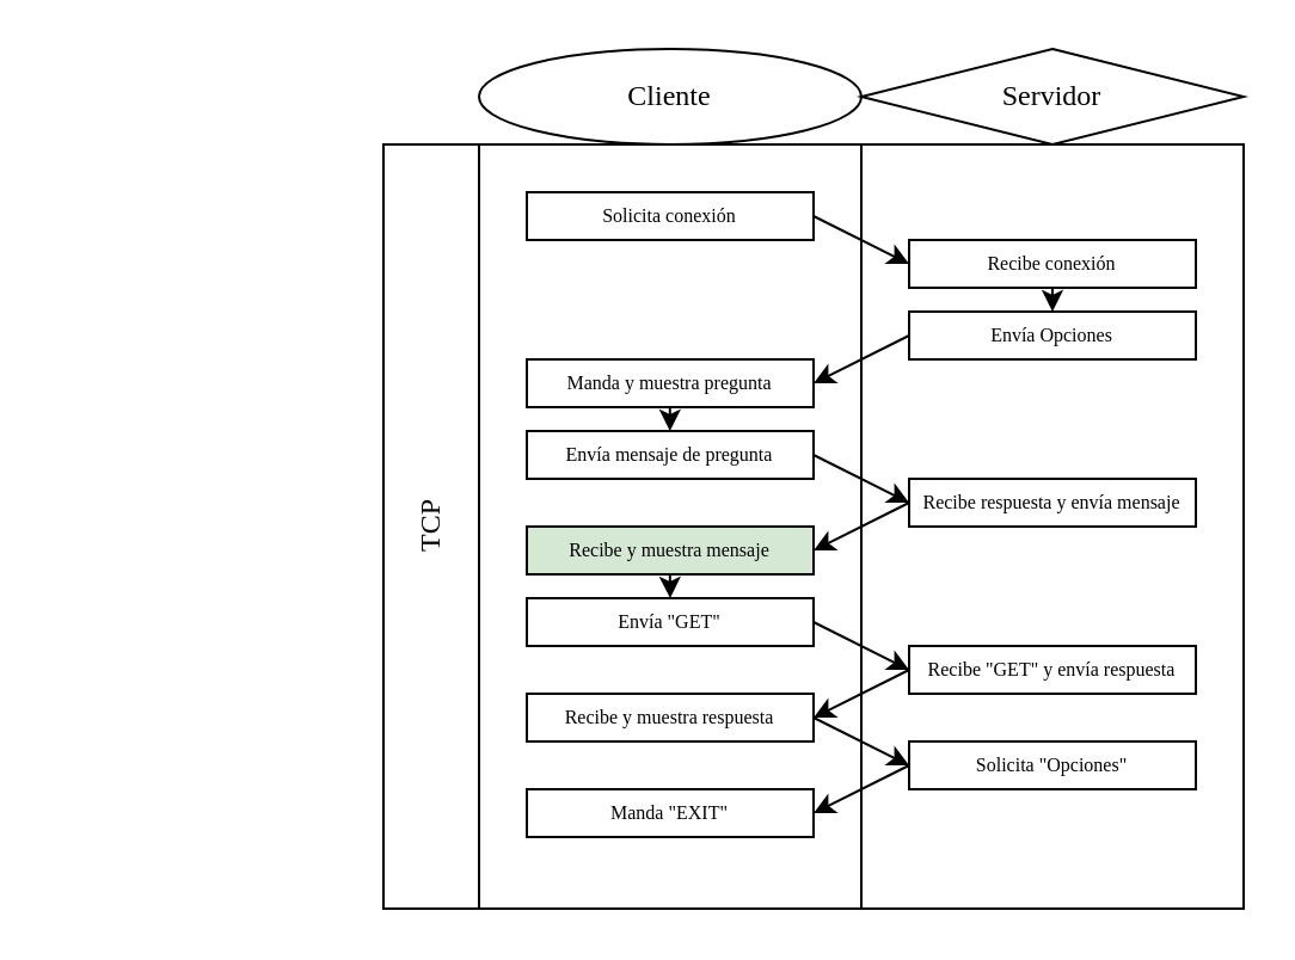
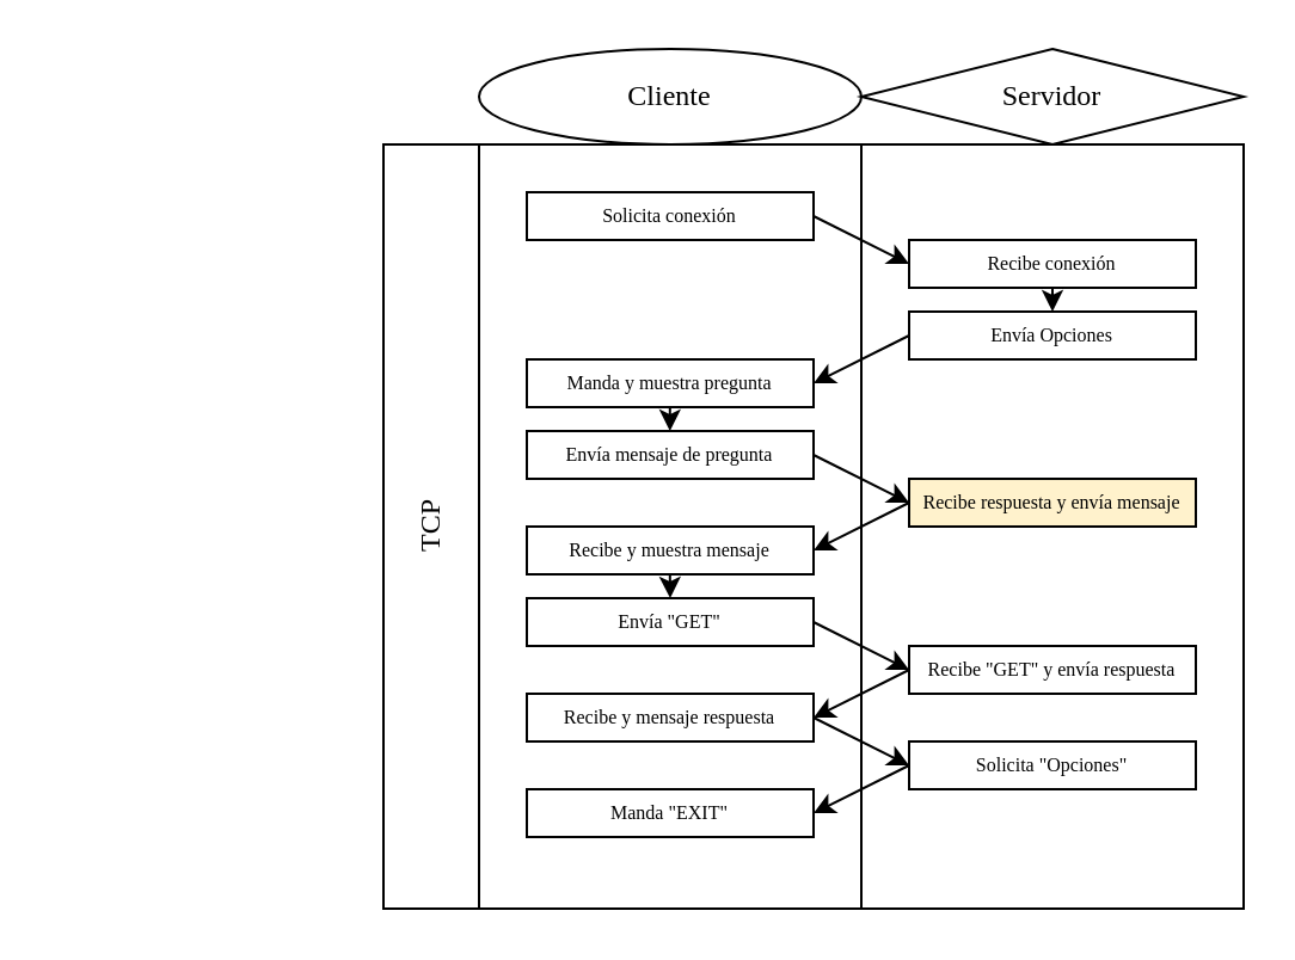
  <mxCell id="0" />
  <mxCell id="1" parent="0" />
  <mxCell id="2" value="&lt;p style=&quot;line-height: 120%;&quot;&gt;&lt;font face=&quot;Verdana&quot;&gt;TCP&lt;/font&gt;&lt;/p&gt;" style="rounded=0;whiteSpace=wrap;html=1;hachureGap=4;fontFamily=Architects Daughter;fontSource=https%3A%2F%2Ffonts.googleapis.com%2Fcss%3Ffamily%3DArchitects%2BDaughter;strokeWidth=1;fillColor=default;rotation=-90;" vertex="1" parent="1"><mxGeometry x="20" y="200" width="320" height="40" as="geometry" /></mxCell>
  <mxCell id="3" value="" style="rounded=0;whiteSpace=wrap;html=1;hachureGap=4;fontFamily=Architects Daughter;fontSource=https%3A%2F%2Ffonts.googleapis.com%2Fcss%3Ffamily%3DArchitects%2BDaughter;strokeWidth=1;fillColor=default;" vertex="1" parent="1"><mxGeometry x="200" y="60" width="160" height="320" as="geometry" /></mxCell>
  <mxCell id="4" value="" style="rounded=0;whiteSpace=wrap;html=1;hachureGap=4;fontFamily=Architects Daughter;fontSource=https%3A%2F%2Ffonts.googleapis.com%2Fcss%3Ffamily%3DArchitects%2BDaughter;strokeWidth=1;fillColor=default;" vertex="1" parent="1"><mxGeometry x="360" y="60" width="160" height="320" as="geometry" /></mxCell>
  <mxCell id="5" value="&lt;font face=&quot;Verdana&quot;&gt;Cliente&lt;/font&gt;" style="ellipse;whiteSpace=wrap;html=1;hachureGap=4;fontFamily=Architects Daughter;fontSource=https%3A%2F%2Ffonts.googleapis.com%2Fcss%3Ffamily%3DArchitects%2BDaughter;" vertex="1" parent="1"><mxGeometry x="200" y="20" width="160" height="40" as="geometry" /></mxCell>
  <mxCell id="6" value="&lt;font face=&quot;Verdana&quot;&gt;Servidor&lt;/font&gt;" style="rhombus;whiteSpace=wrap;html=1;hachureGap=4;fontFamily=Architects Daughter;fontSource=https%3A%2F%2Ffonts.googleapis.com%2Fcss%3Ffamily%3DArchitects%2BDaughter;" vertex="1" parent="1"><mxGeometry x="360" y="20" width="160" height="40" as="geometry" /></mxCell>
  <mxCell id="7" value="&lt;p style=&quot;line-height: 100%; font-size: 8px;&quot;&gt;&lt;font style=&quot;font-size: 8px;&quot;&gt;Envía Opciones&lt;/font&gt;&lt;/p&gt;" style="rounded=0;whiteSpace=wrap;html=1;hachureGap=4;fontFamily=Verdana;align=center;fontSize=8;" vertex="1" parent="1"><mxGeometry x="380" y="130" width="120" height="20" as="geometry" /></mxCell>
  <mxCell id="8" value="&lt;p style=&quot;line-height: 100%; font-size: 8px;&quot;&gt;&lt;font style=&quot;font-size: 8px;&quot;&gt;Solicita conexión&lt;/font&gt;&lt;/p&gt;" style="rounded=0;whiteSpace=wrap;html=1;hachureGap=4;fontFamily=Verdana;align=center;fontSize=8;" vertex="1" parent="1"><mxGeometry x="220" y="80" width="120" height="20" as="geometry" /></mxCell>
  <mxCell id="9" value="&lt;p style=&quot;line-height: 100%; font-size: 8px;&quot;&gt;&lt;font style=&quot;font-size: 8px;&quot;&gt;Recibe conexión&lt;/font&gt;&lt;/p&gt;" style="rounded=0;whiteSpace=wrap;html=1;hachureGap=4;fontFamily=Verdana;align=center;fontSize=8;" vertex="1" parent="1"><mxGeometry x="380" y="100" width="120" height="20" as="geometry" /></mxCell>
  <mxCell id="10" value="&lt;p style=&quot;line-height: 100%; font-size: 8px;&quot;&gt;&lt;font style=&quot;font-size: 8px;&quot;&gt;Manda y muestra pregunta&lt;/font&gt;&lt;/p&gt;" style="rounded=0;whiteSpace=wrap;html=1;hachureGap=4;fontFamily=Verdana;align=center;fontSize=8;" vertex="1" parent="1"><mxGeometry x="220" y="150" width="120" height="20" as="geometry" /></mxCell>
  <mxCell id="11" value="&lt;p style=&quot;line-height: 100%; font-size: 8px;&quot;&gt;&lt;font style=&quot;font-size: 8px;&quot;&gt;Envía mensaje de pregunta&lt;/font&gt;&lt;/p&gt;" style="rounded=0;whiteSpace=wrap;html=1;hachureGap=4;fontFamily=Verdana;align=center;fontSize=8;" vertex="1" parent="1"><mxGeometry x="220" y="180" width="120" height="20" as="geometry" /></mxCell>
  <mxCell id="12" value="&lt;p style=&quot;line-height: 100%; font-size: 8px;&quot;&gt;&lt;font style=&quot;font-size: 8px;&quot;&gt;Recibe &quot;GET&quot; y envía respuesta&lt;/font&gt;&lt;/p&gt;" style="rounded=0;whiteSpace=wrap;html=1;hachureGap=4;fontFamily=Verdana;align=center;fontSize=8;" vertex="1" parent="1"><mxGeometry x="380" y="270" width="120" height="20" as="geometry" /></mxCell>
- <mxCell id="13" value="&lt;p style=&quot;line-height: 100%; font-size: 8px;&quot;&gt;&lt;font style=&quot;font-size: 8px;&quot;&gt;Recibe y muestra mensaje&lt;/font&gt;&lt;/p&gt;" style="rounded=0;whiteSpace=wrap;html=1;hachureGap=4;fontFamily=Verdana;align=center;fontSize=8;fillColor=#d5e8d4;" vertex="1" parent="1"><mxGeometry x="220" y="220" width="120" height="20" as="geometry" /></mxCell>
+ <mxCell id="13" value="&lt;p style=&quot;line-height: 100%; font-size: 8px;&quot;&gt;&lt;font style=&quot;font-size: 8px;&quot;&gt;Recibe y muestra mensaje&lt;/font&gt;&lt;/p&gt;" style="rounded=0;whiteSpace=wrap;html=1;hachureGap=4;fontFamily=Verdana;align=center;fontSize=8;" vertex="1" parent="1"><mxGeometry x="220" y="220" width="120" height="20" as="geometry" /></mxCell>
  <mxCell id="14" value="&lt;p style=&quot;line-height: 100%; font-size: 8px;&quot;&gt;&lt;font style=&quot;font-size: 8px;&quot;&gt;Envía &quot;GET&quot;&lt;/font&gt;&lt;/p&gt;" style="rounded=0;whiteSpace=wrap;html=1;hachureGap=4;fontFamily=Verdana;align=center;fontSize=8;" vertex="1" parent="1"><mxGeometry x="220" y="250" width="120" height="20" as="geometry" /></mxCell>
- <mxCell id="15" value="&lt;p style=&quot;line-height: 100%; font-size: 8px;&quot;&gt;&lt;font style=&quot;font-size: 8px;&quot;&gt;Recibe respuesta&amp;nbsp;&lt;/font&gt;&lt;span style=&quot;background-color: initial;&quot;&gt;y envía mensaje&lt;/span&gt;&lt;/p&gt;" style="rounded=0;whiteSpace=wrap;html=1;hachureGap=4;fontFamily=Verdana;align=center;fontSize=8;" vertex="1" parent="1"><mxGeometry x="380" y="200" width="120" height="20" as="geometry" /></mxCell>
+ <mxCell id="15" value="&lt;p style=&quot;line-height: 100%; font-size: 8px;&quot;&gt;&lt;font style=&quot;font-size: 8px;&quot;&gt;Recibe respuesta&amp;nbsp;&lt;/font&gt;&lt;span style=&quot;background-color: initial;&quot;&gt;y envía mensaje&lt;/span&gt;&lt;/p&gt;" style="rounded=0;whiteSpace=wrap;html=1;hachureGap=4;fontFamily=Verdana;align=center;fontSize=8;fillColor=#fff2cc;" vertex="1" parent="1"><mxGeometry x="380" y="200" width="120" height="20" as="geometry" /></mxCell>
  <mxCell id="16" value="" style="endArrow=classic;html=1;rounded=0;hachureGap=4;fontFamily=Architects Daughter;fontSource=https%3A%2F%2Ffonts.googleapis.com%2Fcss%3Ffamily%3DArchitects%2BDaughter;entryX=0;entryY=0.5;entryDx=0;entryDy=0;labelBackgroundColor=default;" edge="1" parent="1" target="9"><mxGeometry width="50" height="50" relative="1" as="geometry"><mxPoint x="340" y="90" as="sourcePoint" /><mxPoint x="390" y="40" as="targetPoint" /></mxGeometry></mxCell>
  <mxCell id="17" value="" style="endArrow=classic;html=1;rounded=0;hachureGap=4;fontFamily=Architects Daughter;fontSource=https%3A%2F%2Ffonts.googleapis.com%2Fcss%3Ffamily%3DArchitects%2BDaughter;entryX=0;entryY=0.5;entryDx=0;entryDy=0;labelBackgroundColor=default;" edge="1" parent="1"><mxGeometry width="50" height="50" relative="1" as="geometry"><mxPoint x="340" y="190" as="sourcePoint" /><mxPoint x="380" y="210" as="targetPoint" /></mxGeometry></mxCell>
  <mxCell id="18" value="" style="endArrow=classic;html=1;rounded=0;hachureGap=4;fontFamily=Architects Daughter;fontSource=https%3A%2F%2Ffonts.googleapis.com%2Fcss%3Ffamily%3DArchitects%2BDaughter;entryX=0;entryY=0.5;entryDx=0;entryDy=0;labelBackgroundColor=default;" edge="1" parent="1"><mxGeometry width="50" height="50" relative="1" as="geometry"><mxPoint x="340" y="260" as="sourcePoint" /><mxPoint x="380" y="280" as="targetPoint" /></mxGeometry></mxCell>
  <mxCell id="19" value="" style="endArrow=classic;html=1;rounded=0;hachureGap=4;fontFamily=Architects Daughter;fontSource=https%3A%2F%2Ffonts.googleapis.com%2Fcss%3Ffamily%3DArchitects%2BDaughter;entryX=1;entryY=0.5;entryDx=0;entryDy=0;labelBackgroundColor=default;" edge="1" parent="1" target="10"><mxGeometry width="50" height="50" relative="1" as="geometry"><mxPoint x="380" y="140" as="sourcePoint" /><mxPoint x="420" y="160" as="targetPoint" /></mxGeometry></mxCell>
  <mxCell id="20" value="" style="endArrow=classic;html=1;rounded=0;hachureGap=4;fontFamily=Architects Daughter;fontSource=https%3A%2F%2Ffonts.googleapis.com%2Fcss%3Ffamily%3DArchitects%2BDaughter;entryX=1;entryY=0.5;entryDx=0;entryDy=0;labelBackgroundColor=default;" edge="1" parent="1"><mxGeometry width="50" height="50" relative="1" as="geometry"><mxPoint x="380" y="210" as="sourcePoint" /><mxPoint x="340" y="230" as="targetPoint" /></mxGeometry></mxCell>
  <mxCell id="21" value="" style="endArrow=classic;html=1;rounded=0;hachureGap=4;fontFamily=Architects Daughter;fontSource=https%3A%2F%2Ffonts.googleapis.com%2Fcss%3Ffamily%3DArchitects%2BDaughter;entryX=0.5;entryY=0;entryDx=0;entryDy=0;labelBackgroundColor=default;" edge="1" parent="1" target="7"><mxGeometry width="50" height="50" relative="1" as="geometry"><mxPoint x="440" y="120" as="sourcePoint" /><mxPoint x="400" y="140" as="targetPoint" /></mxGeometry></mxCell>
  <mxCell id="22" value="" style="endArrow=classic;html=1;rounded=0;hachureGap=4;fontFamily=Architects Daughter;fontSource=https%3A%2F%2Ffonts.googleapis.com%2Fcss%3Ffamily%3DArchitects%2BDaughter;entryX=0.5;entryY=0;entryDx=0;entryDy=0;labelBackgroundColor=default;" edge="1" parent="1"><mxGeometry width="50" height="50" relative="1" as="geometry"><mxPoint x="279.9" y="170" as="sourcePoint" /><mxPoint x="279.9" y="180" as="targetPoint" /></mxGeometry></mxCell>
  <mxCell id="23" value="" style="endArrow=classic;html=1;rounded=0;hachureGap=4;fontFamily=Architects Daughter;fontSource=https%3A%2F%2Ffonts.googleapis.com%2Fcss%3Ffamily%3DArchitects%2BDaughter;entryX=0.5;entryY=0;entryDx=0;entryDy=0;labelBackgroundColor=default;" edge="1" parent="1"><mxGeometry width="50" height="50" relative="1" as="geometry"><mxPoint x="279.9" y="240" as="sourcePoint" /><mxPoint x="279.9" y="250" as="targetPoint" /><Array as="points"><mxPoint x="280" y="250" /></Array></mxGeometry></mxCell>
- <mxCell id="24" value="&lt;p style=&quot;line-height: 100%; font-size: 8px;&quot;&gt;&lt;font style=&quot;font-size: 8px;&quot;&gt;Recibe y muestra respuesta&lt;/font&gt;&lt;/p&gt;" style="rounded=0;whiteSpace=wrap;html=1;hachureGap=4;fontFamily=Verdana;align=center;fontSize=8;" vertex="1" parent="1"><mxGeometry x="220" y="290" width="120" height="20" as="geometry" /></mxCell>
+ <mxCell id="24" value="&lt;p style=&quot;line-height: 100%; font-size: 8px;&quot;&gt;&lt;font style=&quot;font-size: 8px;&quot;&gt;Recibe y mensaje respuesta&lt;/font&gt;&lt;/p&gt;" style="rounded=0;whiteSpace=wrap;html=1;hachureGap=4;fontFamily=Verdana;align=center;fontSize=8;" vertex="1" parent="1"><mxGeometry x="220" y="290" width="120" height="20" as="geometry" /></mxCell>
  <mxCell id="25" value="&lt;p style=&quot;line-height: 100%; font-size: 8px;&quot;&gt;&lt;font style=&quot;font-size: 8px;&quot;&gt;Solicita &quot;Opciones&quot;&lt;/font&gt;&lt;/p&gt;" style="rounded=0;whiteSpace=wrap;html=1;hachureGap=4;fontFamily=Verdana;align=center;fontSize=8;" vertex="1" parent="1"><mxGeometry x="380" y="310" width="120" height="20" as="geometry" /></mxCell>
  <mxCell id="26" value="&lt;p style=&quot;line-height: 100%; font-size: 8px;&quot;&gt;&lt;font style=&quot;font-size: 8px;&quot;&gt;Manda &quot;EXIT&quot;&lt;/font&gt;&lt;/p&gt;" style="rounded=0;whiteSpace=wrap;html=1;hachureGap=4;fontFamily=Verdana;align=center;fontSize=8;" vertex="1" parent="1"><mxGeometry x="220" y="330" width="120" height="20" as="geometry" /></mxCell>
  <mxCell id="27" value="" style="endArrow=classic;html=1;rounded=0;hachureGap=4;fontFamily=Architects Daughter;fontSource=https%3A%2F%2Ffonts.googleapis.com%2Fcss%3Ffamily%3DArchitects%2BDaughter;entryX=1;entryY=0.5;entryDx=0;entryDy=0;labelBackgroundColor=default;" edge="1" parent="1"><mxGeometry width="50" height="50" relative="1" as="geometry"><mxPoint x="380" y="320" as="sourcePoint" /><mxPoint x="340" y="340" as="targetPoint" /></mxGeometry></mxCell>
  <mxCell id="28" value="" style="endArrow=classic;html=1;rounded=0;hachureGap=4;fontFamily=Architects Daughter;fontSource=https%3A%2F%2Ffonts.googleapis.com%2Fcss%3Ffamily%3DArchitects%2BDaughter;entryX=1;entryY=0.5;entryDx=0;entryDy=0;labelBackgroundColor=default;" edge="1" parent="1"><mxGeometry width="50" height="50" relative="1" as="geometry"><mxPoint x="380" y="280" as="sourcePoint" /><mxPoint x="340" y="300" as="targetPoint" /></mxGeometry></mxCell>
  <mxCell id="29" value="" style="endArrow=classic;html=1;rounded=0;hachureGap=4;fontFamily=Architects Daughter;fontSource=https%3A%2F%2Ffonts.googleapis.com%2Fcss%3Ffamily%3DArchitects%2BDaughter;entryX=0;entryY=0.5;entryDx=0;entryDy=0;labelBackgroundColor=default;" edge="1" parent="1"><mxGeometry width="50" height="50" relative="1" as="geometry"><mxPoint x="340" y="300" as="sourcePoint" /><mxPoint x="380" y="320" as="targetPoint" /></mxGeometry></mxCell>
